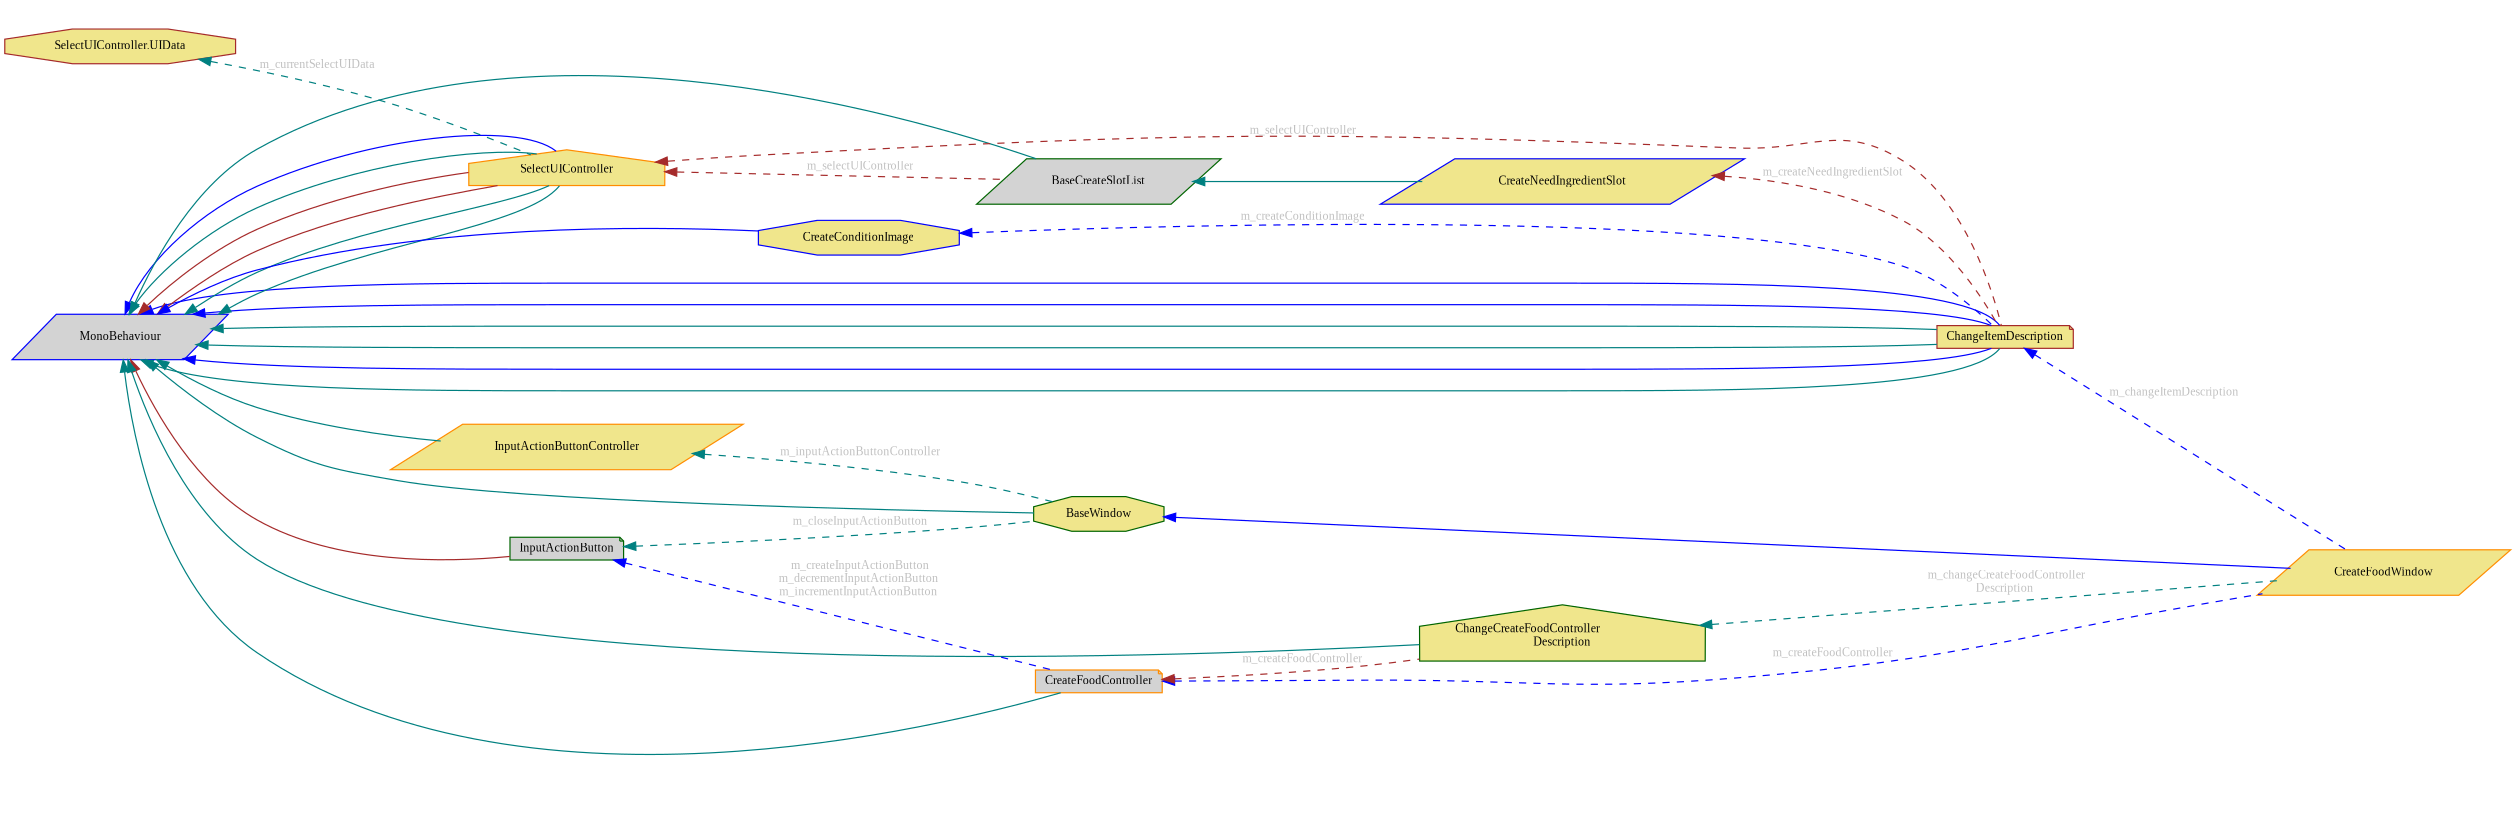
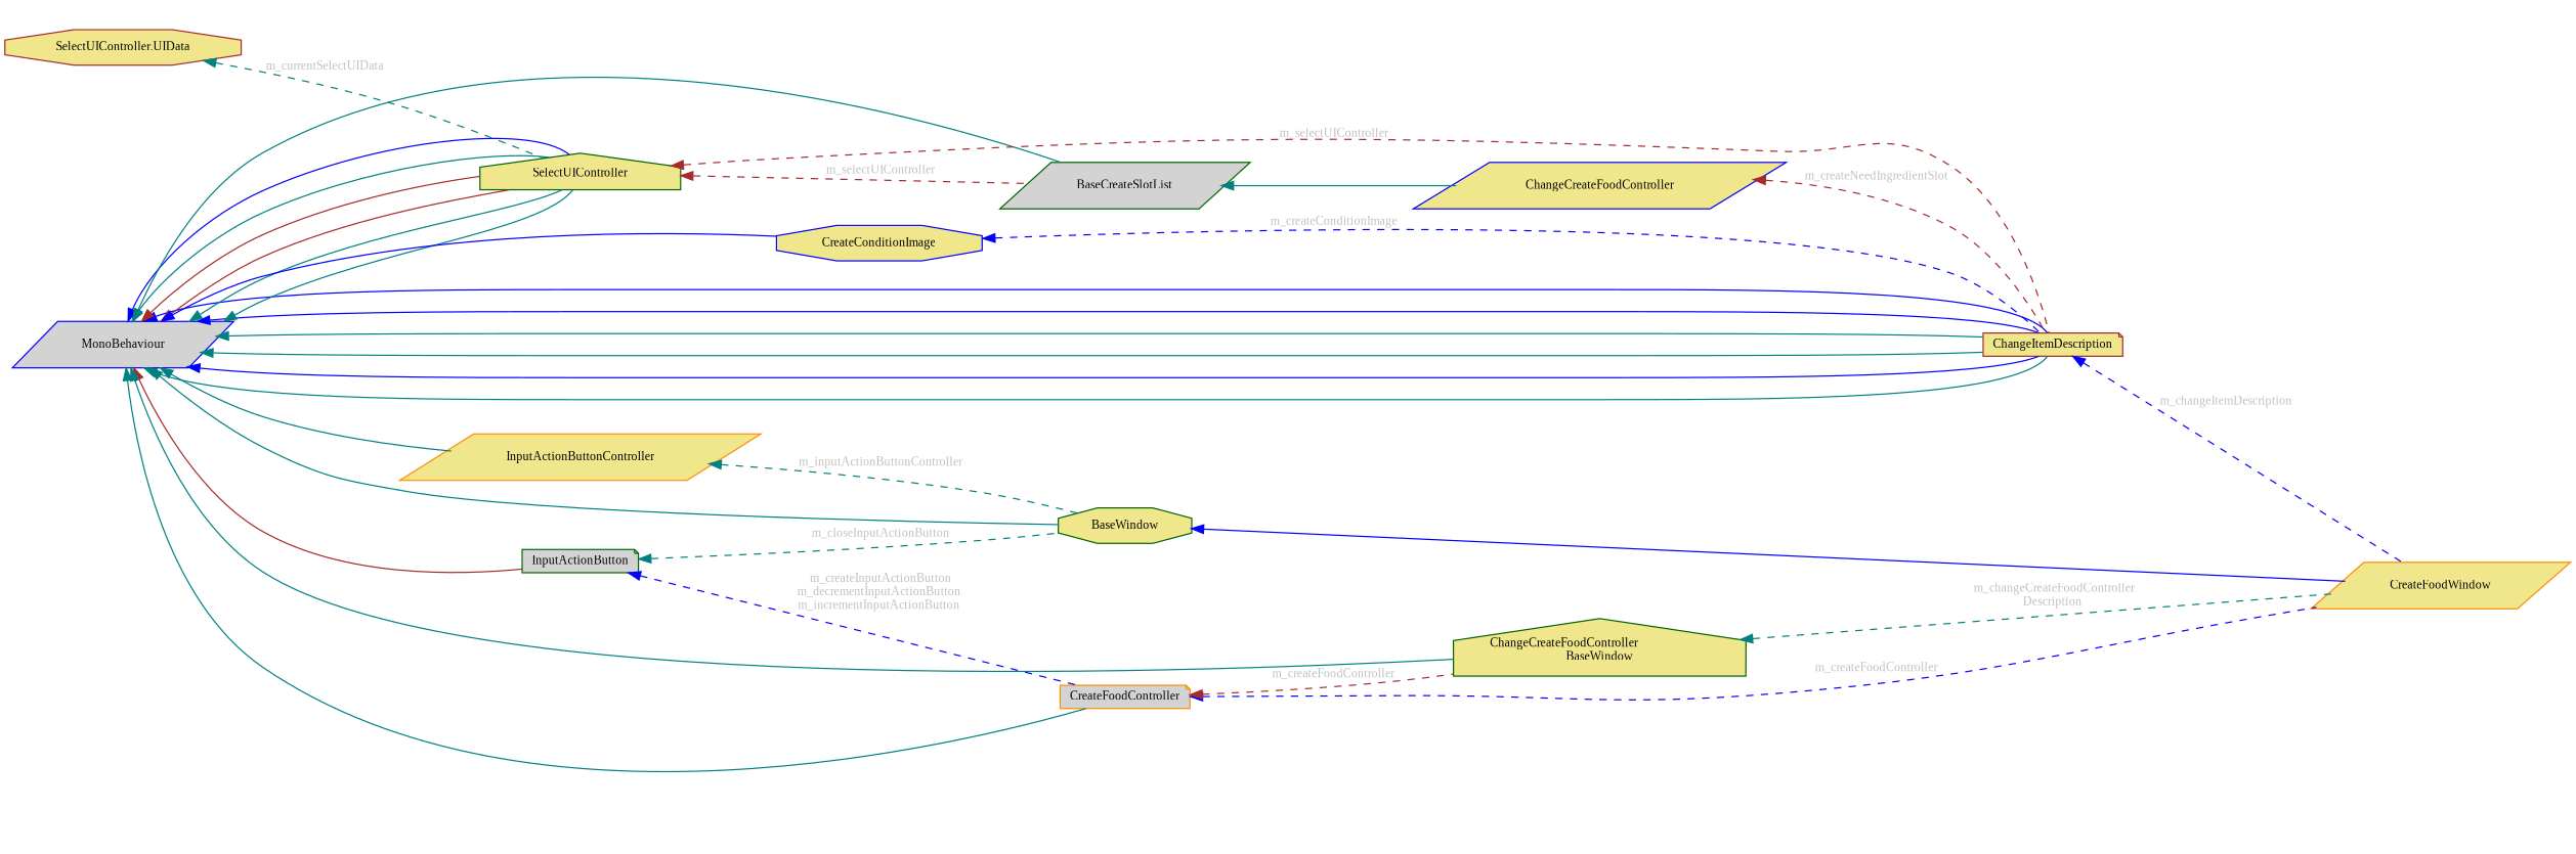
  digraph {
    fontname="Liberation Serif"
    rankdir=LR
    node [color=darkorange fillcolor=khaki fontname="Liberation Serif" fontsize=10 shape=parallelogram style=filled]
    edge [color=teal dir=back fontname="Liberation Serif" fontsize=10 labelfontname=Helvetica labelfontsize=10 style=solid]
    n1 [fontcolor=black height=0.2 label=CreateFoodWindow width=0.4]
    n2 [color=darkgreen height=0.2 label=BaseWindow shape=octagon width=0.4]
    n3 [color=blue fillcolor=lightgrey height=0.2 label=MonoBehaviour width=0.4]
    n4 [height=0.2 label=InputActionButtonController width=0.4]
    n5 [color=darkgreen fillcolor=lightgrey height=0.2 label=InputActionButton shape=note width=0.4]
    n6 [color=brown height=0.2 label=ChangeItemDescription shape=note width=0.4]
-   n7 [height=0.2 label=SelectUIController shape=house width=0.4]
+   n7 [color=darkgreen height=0.2 label=SelectUIController shape=house width=0.4]
    n8 [color=blue height=0.2 label=CreateConditionImage shape=octagon width=0.4]
    n9 [color=darkgreen fillcolor=lightgrey height=0.2 label=BaseCreateSlotList width=0.4]
    n10 [fillcolor=lightgrey height=0.2 label=CreateFoodController shape=note width=0.4]
-   n11 [color=darkgreen height=0.2 label="ChangeCreateFoodController\lDescription" shape=house width=0.4]
-   n12 [color=blue height=0.2 label=CreateNeedIngredientSlot width=0.4]
+   n11 [color=darkgreen height=0.2 label="ChangeCreateFoodController\lBaseWindow" shape=house width=0.4]
+   n12 [color=blue height=0.2 label=ChangeCreateFoodController width=0.4]
    n13 [color=brown height=0.2 label="SelectUIController.UIData" shape=octagon width=0.4]
    n2 -> n1 [color=blue]
    n3 -> n2
    n3 -> n4
    n3 -> n5 [color=brown]
    n3 -> n6
    n3 -> n6 [color=blue]
    n3 -> n6
    n3 -> n6
    n3 -> n6 [color=blue]
    n3 -> n6 [color=blue]
    n3 -> n7
    n3 -> n7
    n3 -> n7 [color=brown]
    n3 -> n7 [color=brown]
    n3 -> n7
    n3 -> n7 [color=blue]
    n3 -> n8 [color=blue]
    n3 -> n9
    n3 -> n10
    n3 -> n11
    n4 -> n2 [fontcolor=grey label=" m_inputActionButtonController" style=dashed]
    n5 -> n2 [fontcolor=grey label=" m_closeInputActionButton" style=dashed]
    n5 -> n10 [color=blue fontcolor=grey label=" m_createInputActionButton\nm_decrementInputActionButton\nm_incrementInputActionButton" style=dashed]
    n6 -> n1 [color=blue fontcolor=grey label=" m_changeItemDescription" style=dashed]
    n7 -> n6 [color=brown fontcolor=grey label=" m_selectUIController" style=dashed]
    n7 -> n9 [color=brown fontcolor=grey label=" m_selectUIController" style=dashed]
    n8 -> n6 [color=blue fontcolor=grey label=" m_createConditionImage" style=dashed]
    n9 -> n12
    n10 -> n1 [color=blue fontcolor=grey label=" m_createFoodController" style=dashed]
    n10 -> n11 [color=brown fontcolor=grey label=" m_createFoodController" style=dashed]
    n11 -> n1 [fontcolor=grey label=" m_changeCreateFoodController\lDescription" style=dashed]
    n12 -> n6 [color=brown fontcolor=grey label=" m_createNeedIngredientSlot" style=dashed]
    n13 -> n7 [fontcolor=grey label=" m_currentSelectUIData" style=dashed]
  }
